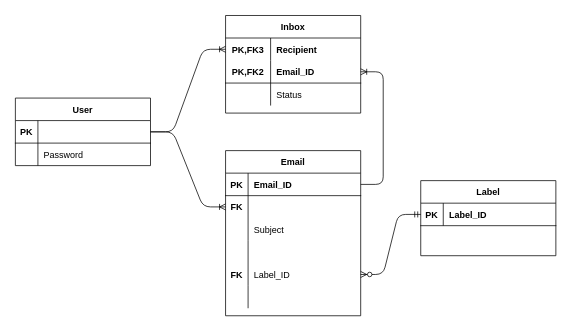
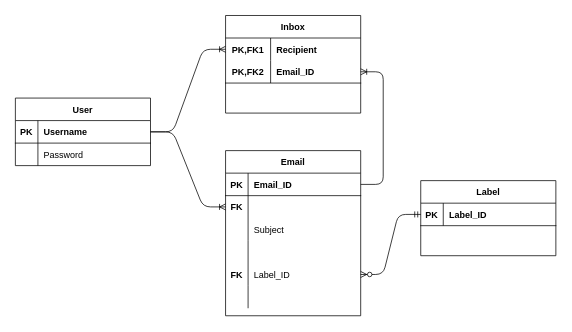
  <mxCell id="0" />
  <mxCell id="1" parent="0" />
  <mxCell id="2" value="User" style="shape=table;startSize=30;container=1;collapsible=1;childLayout=tableLayout;fixedRows=1;rowLines=0;fontStyle=1;align=center;resizeLast=1;" vertex="1" parent="1"><mxGeometry x="20" y="130" width="180" height="90" as="geometry" /></mxCell>
  <mxCell id="3" value="" style="shape=partialRectangle;collapsible=0;dropTarget=0;pointerEvents=0;fillColor=none;top=0;left=0;bottom=1;right=0;points=[[0,0.5],[1,0.5]];portConstraint=eastwest;" vertex="1" parent="2"><mxGeometry y="30" width="180" height="30" as="geometry" /></mxCell>
  <mxCell id="4" value="PK" style="shape=partialRectangle;connectable=0;fillColor=none;top=0;left=0;bottom=0;right=0;fontStyle=1;overflow=hidden;" vertex="1" parent="3"><mxGeometry width="30" height="30" as="geometry" /></mxCell>
+ <mxCell id="5" value="Username" style="shape=partialRectangle;connectable=0;fillColor=none;top=0;left=0;bottom=0;right=0;align=left;spacingLeft=6;fontStyle=1;overflow=hidden;strokeColor=none;" vertex="1" parent="3"><mxGeometry x="30" width="150" height="30" as="geometry" /></mxCell>
  <mxCell id="6" value="" style="shape=partialRectangle;collapsible=0;dropTarget=0;pointerEvents=0;fillColor=none;top=0;left=0;bottom=0;right=0;points=[[0,0.5],[1,0.5]];portConstraint=eastwest;" vertex="1" parent="2"><mxGeometry y="60" width="180" height="30" as="geometry" /></mxCell>
  <mxCell id="7" value="" style="shape=partialRectangle;connectable=0;fillColor=none;top=0;left=0;bottom=0;right=0;editable=1;overflow=hidden;" vertex="1" parent="6"><mxGeometry width="30" height="30" as="geometry" /></mxCell>
  <mxCell id="8" value="Password" style="shape=partialRectangle;connectable=0;fillColor=none;top=0;left=0;bottom=0;right=0;align=left;spacingLeft=6;overflow=hidden;" vertex="1" parent="6"><mxGeometry x="30" width="150" height="30" as="geometry" /></mxCell>
  <mxCell id="9" value="Label" style="shape=table;startSize=30;container=1;collapsible=1;childLayout=tableLayout;fixedRows=1;rowLines=0;fontStyle=1;align=center;resizeLast=1;" vertex="1" parent="1"><mxGeometry x="560" y="240" width="180" height="100" as="geometry" /></mxCell>
  <mxCell id="10" value="" style="shape=partialRectangle;collapsible=0;dropTarget=0;pointerEvents=0;fillColor=none;top=0;left=0;bottom=1;right=0;points=[[0,0.5],[1,0.5]];portConstraint=eastwest;" vertex="1" parent="9"><mxGeometry y="30" width="180" height="30" as="geometry" /></mxCell>
  <mxCell id="11" value="PK" style="shape=partialRectangle;connectable=0;fillColor=none;top=0;left=0;bottom=0;right=0;fontStyle=1;overflow=hidden;" vertex="1" parent="10"><mxGeometry width="30" height="30" as="geometry" /></mxCell>
  <mxCell id="12" value="Label_ID" style="shape=partialRectangle;connectable=0;fillColor=none;top=0;left=0;bottom=0;right=0;align=left;spacingLeft=6;fontStyle=1;overflow=hidden;" vertex="1" parent="10"><mxGeometry x="30" width="150" height="30" as="geometry" /></mxCell>
  <mxCell id="13" value="" style="shape=partialRectangle;collapsible=0;dropTarget=0;pointerEvents=0;fillColor=none;top=0;left=0;bottom=0;right=0;points=[[0,0.5],[1,0.5]];portConstraint=eastwest;" vertex="1" parent="9"><mxGeometry y="60" width="180" height="30" as="geometry" /></mxCell>
  <mxCell id="14" value="" style="shape=partialRectangle;connectable=0;fillColor=none;top=0;left=0;bottom=0;right=0;editable=1;overflow=hidden;" vertex="1" parent="13"><mxGeometry width="30" height="30" as="geometry" /></mxCell>
  <mxCell id="15" value="Inbox" style="shape=table;startSize=30;container=1;collapsible=1;childLayout=tableLayout;fixedRows=1;rowLines=0;fontStyle=1;align=center;resizeLast=1;" vertex="1" parent="1"><mxGeometry x="300" y="20" width="180" height="130" as="geometry" /></mxCell>
  <mxCell id="16" value="" style="shape=partialRectangle;collapsible=0;dropTarget=0;pointerEvents=0;fillColor=none;top=0;left=0;bottom=0;right=0;points=[[0,0.5],[1,0.5]];portConstraint=eastwest;" vertex="1" parent="15"><mxGeometry y="30" width="180" height="30" as="geometry" /></mxCell>
- <mxCell id="17" value="PK,FK3" style="shape=partialRectangle;connectable=0;fillColor=none;top=0;left=0;bottom=0;right=0;fontStyle=1;overflow=hidden;" vertex="1" parent="16"><mxGeometry width="60" height="30" as="geometry" /></mxCell>
+ <mxCell id="17" value="PK,FK1" style="shape=partialRectangle;connectable=0;fillColor=none;top=0;left=0;bottom=0;right=0;fontStyle=1;overflow=hidden;" vertex="1" parent="16"><mxGeometry width="60" height="30" as="geometry" /></mxCell>
  <mxCell id="18" value="Recipient" style="shape=partialRectangle;connectable=0;fillColor=none;top=0;left=0;bottom=0;right=0;align=left;spacingLeft=6;fontStyle=1;overflow=hidden;" vertex="1" parent="16"><mxGeometry x="60" width="120" height="30" as="geometry" /></mxCell>
  <mxCell id="19" value="" style="shape=partialRectangle;collapsible=0;dropTarget=0;pointerEvents=0;fillColor=none;top=0;left=0;bottom=1;right=0;points=[[0,0.5],[1,0.5]];portConstraint=eastwest;" vertex="1" parent="15"><mxGeometry y="60" width="180" height="30" as="geometry" /></mxCell>
  <mxCell id="20" value="PK,FK2" style="shape=partialRectangle;connectable=0;fillColor=none;top=0;left=0;bottom=0;right=0;fontStyle=1;overflow=hidden;" vertex="1" parent="19"><mxGeometry width="60" height="30" as="geometry" /></mxCell>
  <mxCell id="21" value="Email_ID" style="shape=partialRectangle;connectable=0;fillColor=none;top=0;left=0;bottom=0;right=0;align=left;spacingLeft=6;fontStyle=1;overflow=hidden;" vertex="1" parent="19"><mxGeometry x="60" width="120" height="30" as="geometry" /></mxCell>
  <mxCell id="22" value="" style="shape=partialRectangle;collapsible=0;dropTarget=0;pointerEvents=0;fillColor=none;top=0;left=0;bottom=0;right=0;points=[[0,0.5],[1,0.5]];portConstraint=eastwest;" vertex="1" parent="15"><mxGeometry y="90" width="180" height="30" as="geometry" /></mxCell>
  <mxCell id="23" value="" style="shape=partialRectangle;connectable=0;fillColor=none;top=0;left=0;bottom=0;right=0;editable=1;overflow=hidden;" vertex="1" parent="22"><mxGeometry width="60" height="30" as="geometry" /></mxCell>
- <mxCell id="24" value="Status" style="shape=partialRectangle;connectable=0;fillColor=none;top=0;left=0;bottom=0;right=0;align=left;spacingLeft=6;overflow=hidden;" vertex="1" parent="22"><mxGeometry x="60" width="120" height="30" as="geometry" /></mxCell>
  <mxCell id="25" value="Email" style="shape=table;startSize=30;container=1;collapsible=1;childLayout=tableLayout;fixedRows=1;rowLines=0;fontStyle=1;align=center;resizeLast=1;strokeColor=#000000;fillColor=none;" vertex="1" parent="1"><mxGeometry x="300" y="200" width="180" height="220" as="geometry" /></mxCell>
  <mxCell id="26" value="" style="shape=partialRectangle;collapsible=0;dropTarget=0;pointerEvents=0;fillColor=none;top=0;left=0;bottom=1;right=0;points=[[0,0.5],[1,0.5]];portConstraint=eastwest;" vertex="1" parent="25"><mxGeometry y="30" width="180" height="30" as="geometry" /></mxCell>
  <mxCell id="27" value="PK" style="shape=partialRectangle;connectable=0;fillColor=none;top=0;left=0;bottom=0;right=0;fontStyle=1;overflow=hidden;" vertex="1" parent="26"><mxGeometry width="30" height="30" as="geometry" /></mxCell>
  <mxCell id="28" value="Email_ID" style="shape=partialRectangle;connectable=0;fillColor=none;top=0;left=0;bottom=0;right=0;align=left;spacingLeft=6;fontStyle=1;overflow=hidden;" vertex="1" parent="26"><mxGeometry x="30" width="150" height="30" as="geometry" /></mxCell>
  <mxCell id="29" value="" style="shape=partialRectangle;collapsible=0;dropTarget=0;pointerEvents=0;fillColor=none;top=0;left=0;bottom=0;right=0;points=[[0,0.5],[1,0.5]];portConstraint=eastwest;" vertex="1" parent="25"><mxGeometry y="60" width="180" height="30" as="geometry" /></mxCell>
  <mxCell id="30" value="FK" style="shape=partialRectangle;connectable=0;fillColor=none;top=0;left=0;bottom=0;right=0;editable=1;overflow=hidden;fontStyle=1" vertex="1" parent="29"><mxGeometry width="30" height="30" as="geometry" /></mxCell>
  <mxCell id="31" value="" style="shape=partialRectangle;collapsible=0;dropTarget=0;pointerEvents=0;fillColor=none;top=0;left=0;bottom=0;right=0;points=[[0,0.5],[1,0.5]];portConstraint=eastwest;" vertex="1" parent="25"><mxGeometry y="90" width="180" height="30" as="geometry" /></mxCell>
  <mxCell id="32" value="" style="shape=partialRectangle;connectable=0;fillColor=none;top=0;left=0;bottom=0;right=0;editable=1;overflow=hidden;" vertex="1" parent="31"><mxGeometry width="30" height="30" as="geometry" /></mxCell>
  <mxCell id="33" value="Subject" style="shape=partialRectangle;connectable=0;fillColor=none;top=0;left=0;bottom=0;right=0;align=left;spacingLeft=6;overflow=hidden;" vertex="1" parent="31"><mxGeometry x="30" width="150" height="30" as="geometry" /></mxCell>
  <mxCell id="34" value="" style="shape=partialRectangle;collapsible=0;dropTarget=0;pointerEvents=0;fillColor=none;top=0;left=0;bottom=0;right=0;points=[[0,0.5],[1,0.5]];portConstraint=eastwest;" vertex="1" parent="25"><mxGeometry y="120" width="180" height="30" as="geometry" /></mxCell>
  <mxCell id="35" value="" style="shape=partialRectangle;connectable=0;fillColor=none;top=0;left=0;bottom=0;right=0;editable=1;overflow=hidden;" vertex="1" parent="34"><mxGeometry width="30" height="30" as="geometry" /></mxCell>
  <mxCell id="36" style="shape=partialRectangle;collapsible=0;dropTarget=0;pointerEvents=0;fillColor=none;top=0;left=0;bottom=0;right=0;points=[[0,0.5],[1,0.5]];portConstraint=eastwest;" vertex="1" parent="25"><mxGeometry y="150" width="180" height="30" as="geometry" /></mxCell>
  <mxCell id="37" value="FK" style="shape=partialRectangle;connectable=0;fillColor=none;top=0;left=0;bottom=0;right=0;editable=1;overflow=hidden;fontStyle=1" vertex="1" parent="36"><mxGeometry width="30" height="30" as="geometry" /></mxCell>
  <mxCell id="38" value="Label_ID" style="shape=partialRectangle;connectable=0;fillColor=none;top=0;left=0;bottom=0;right=0;align=left;spacingLeft=6;overflow=hidden;" vertex="1" parent="36"><mxGeometry x="30" width="150" height="30" as="geometry" /></mxCell>
  <mxCell id="39" style="shape=partialRectangle;collapsible=0;dropTarget=0;pointerEvents=0;fillColor=none;top=0;left=0;bottom=0;right=0;points=[[0,0.5],[1,0.5]];portConstraint=eastwest;" vertex="1" parent="25"><mxGeometry y="180" width="180" height="30" as="geometry" /></mxCell>
  <mxCell id="40" style="shape=partialRectangle;connectable=0;fillColor=none;top=0;left=0;bottom=0;right=0;editable=1;overflow=hidden;" vertex="1" parent="39"><mxGeometry width="30" height="30" as="geometry" /></mxCell>
  <mxCell id="41" style="shape=partialRectangle;connectable=0;fillColor=none;top=0;left=0;bottom=0;right=0;align=left;spacingLeft=6;overflow=hidden;" vertex="1" parent="39"><mxGeometry x="30" width="150" height="30" as="geometry" /></mxCell>
  <mxCell id="42" value="" style="edgeStyle=entityRelationEdgeStyle;fontSize=12;html=1;endArrow=ERoneToMany;exitX=1;exitY=0.5;exitDx=0;exitDy=0;" edge="1" parent="1" source="3" target="29"><mxGeometry width="100" height="100" relative="1" as="geometry"><mxPoint x="350" y="300" as="sourcePoint" /><mxPoint x="450" y="200" as="targetPoint" /></mxGeometry></mxCell>
  <mxCell id="43" value="" style="edgeStyle=entityRelationEdgeStyle;fontSize=12;html=1;endArrow=ERzeroToMany;startArrow=ERmandOne;exitX=0;exitY=0.5;exitDx=0;exitDy=0;" edge="1" parent="1" source="10" target="36"><mxGeometry width="100" height="100" relative="1" as="geometry"><mxPoint x="350" y="300" as="sourcePoint" /><mxPoint x="450" y="200" as="targetPoint" /></mxGeometry></mxCell>
  <mxCell id="44" value="" style="edgeStyle=entityRelationEdgeStyle;fontSize=12;html=1;endArrow=ERoneToMany;entryX=0;entryY=0.5;entryDx=0;entryDy=0;" edge="1" parent="1" source="3" target="16"><mxGeometry width="100" height="100" relative="1" as="geometry"><mxPoint x="200" y="250" as="sourcePoint" /><mxPoint x="300" y="150" as="targetPoint" /></mxGeometry></mxCell>
  <mxCell id="45" value="" style="edgeStyle=entityRelationEdgeStyle;fontSize=12;html=1;endArrow=ERoneToMany;exitX=1;exitY=0.5;exitDx=0;exitDy=0;" edge="1" parent="1" source="26" target="19"><mxGeometry width="100" height="100" relative="1" as="geometry"><mxPoint x="520" y="190" as="sourcePoint" /><mxPoint x="620" y="90" as="targetPoint" /></mxGeometry></mxCell>
